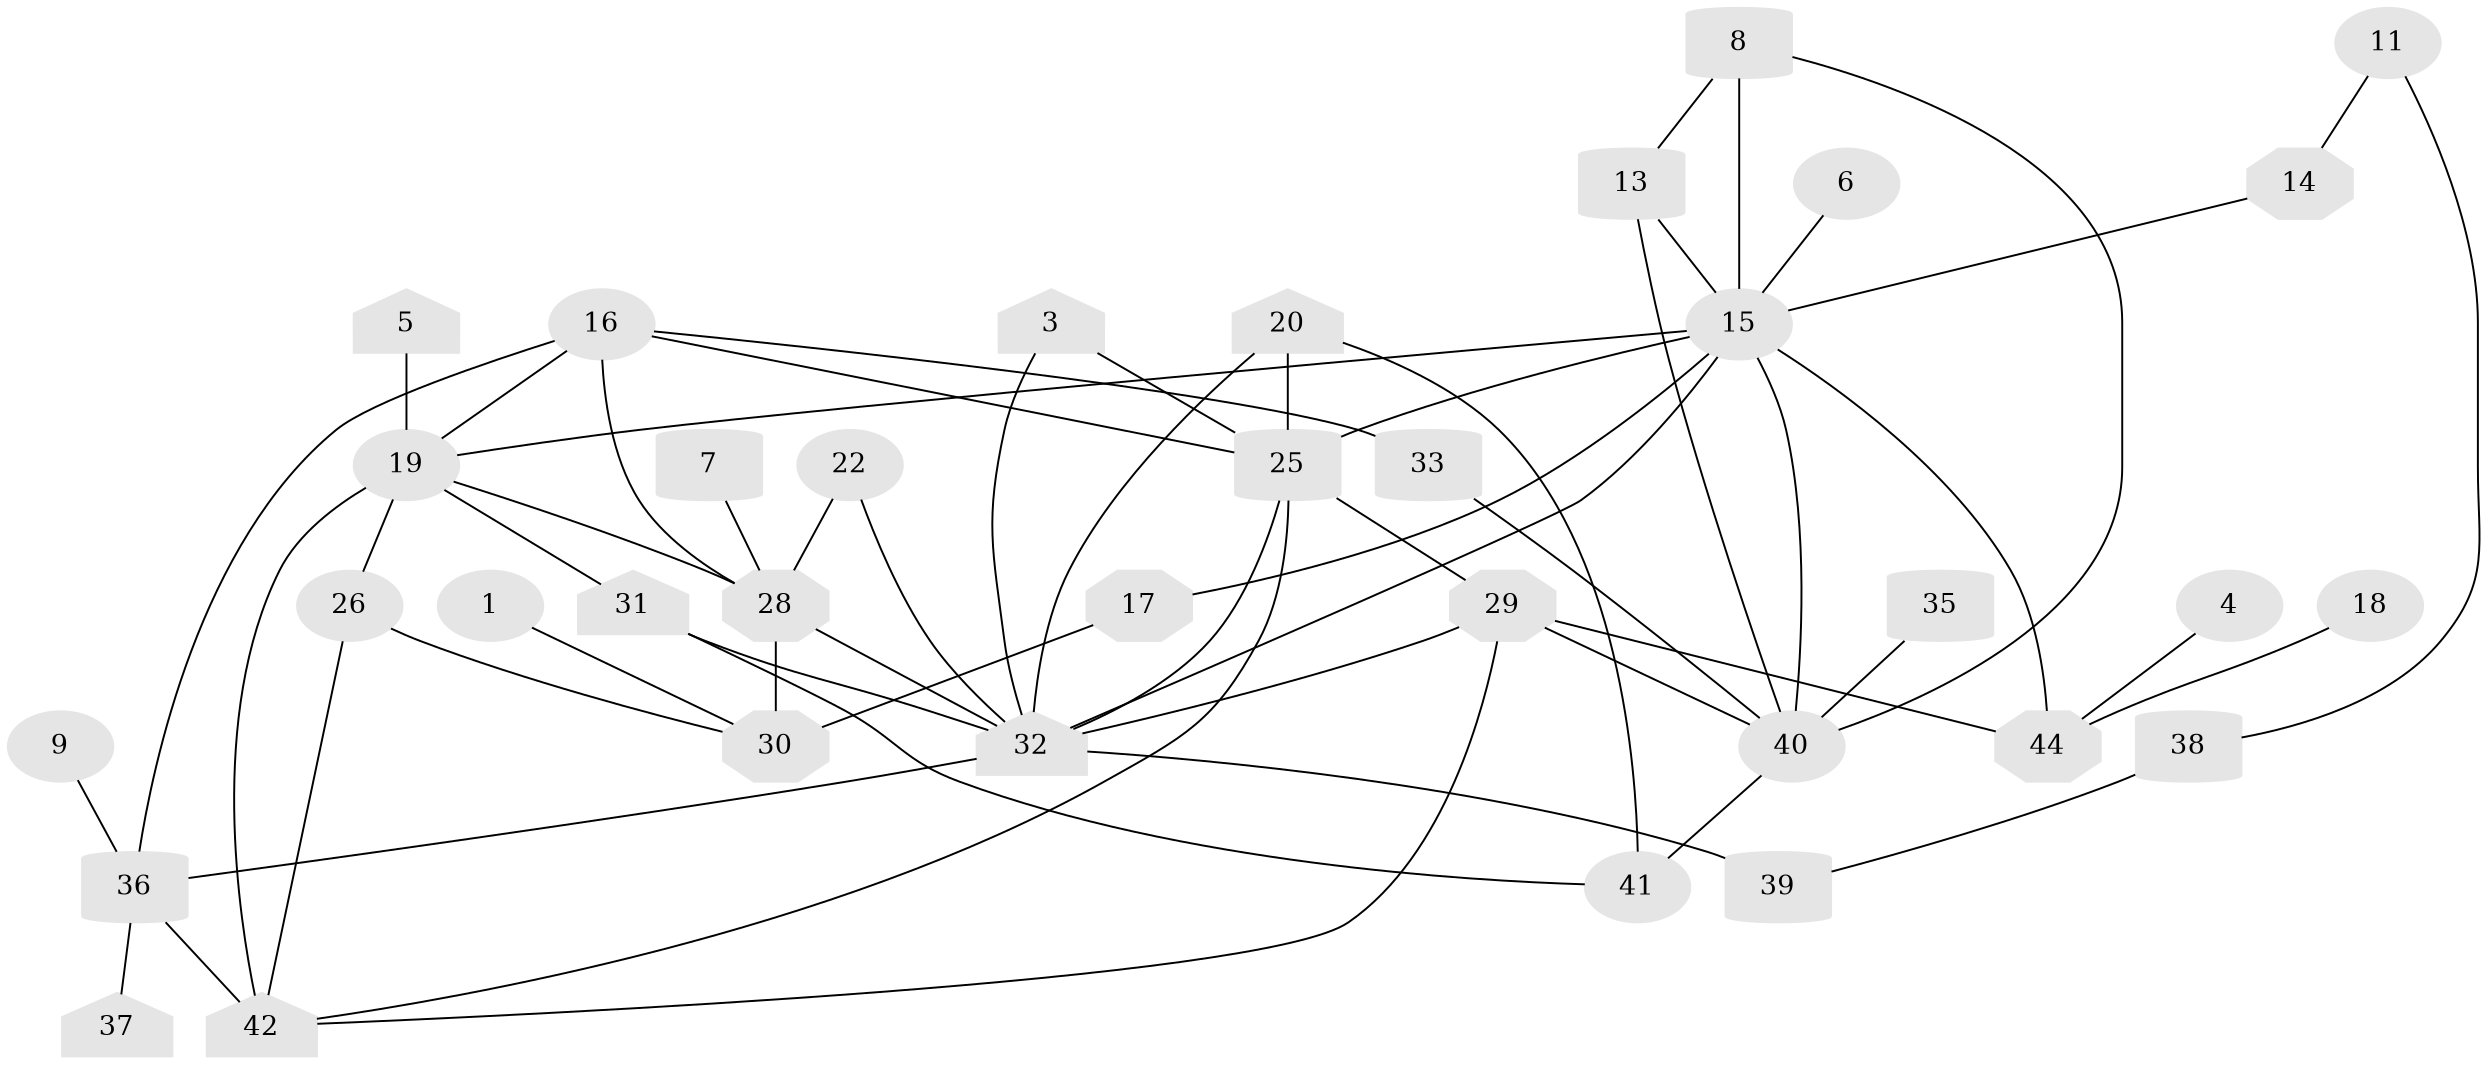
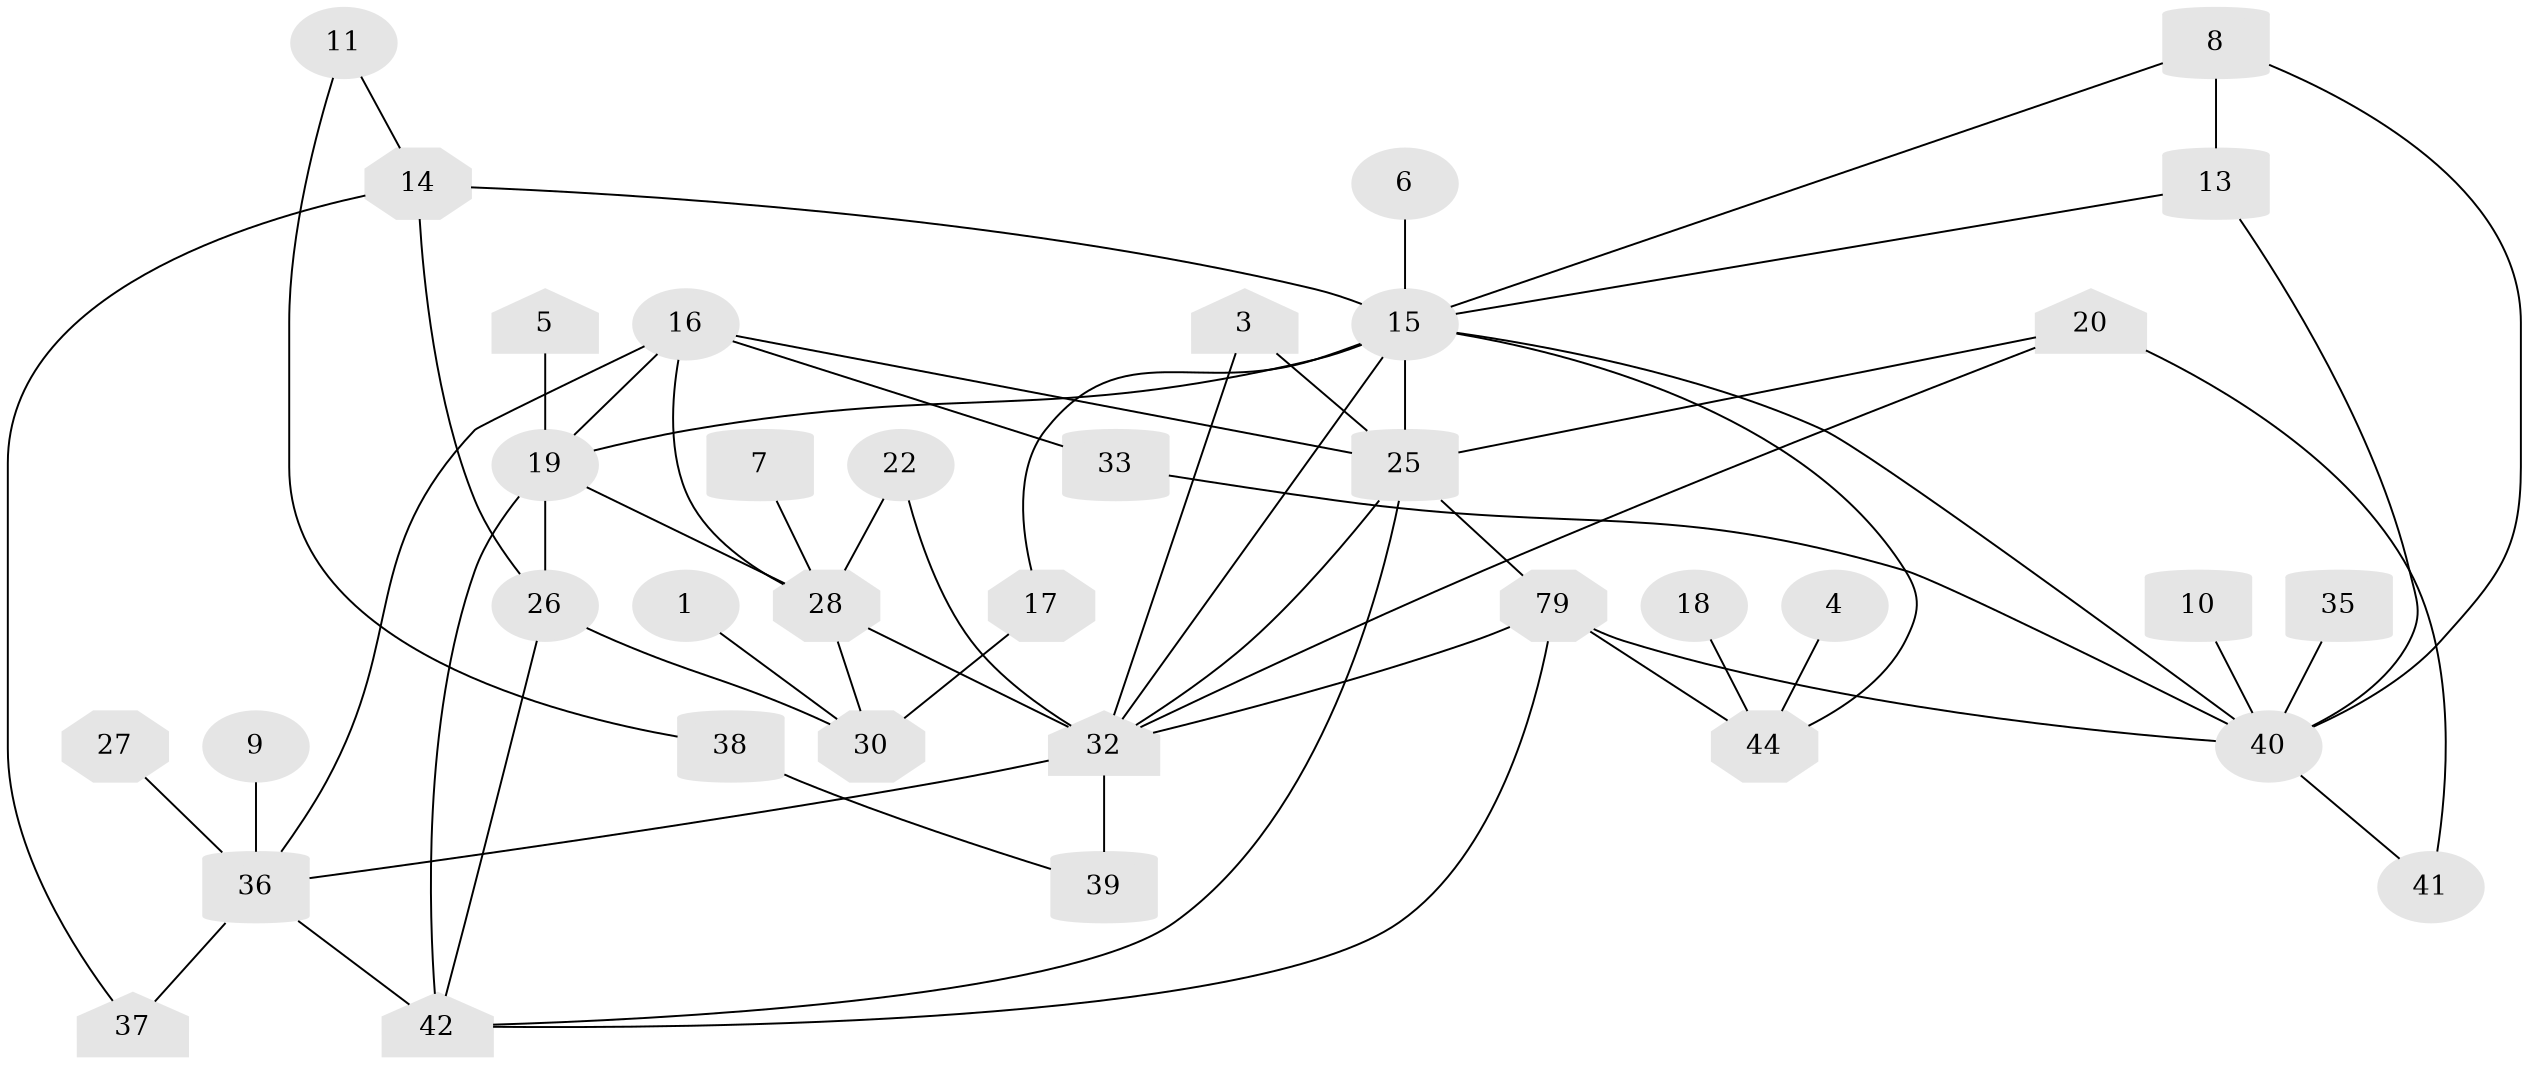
  graph {
    node [color=gray90 shape=ellipse style=filled]
    edge [weight=1.0]
    30 [shape=octagon]
    1
    3 [shape=house]
    25 [shape=cylinder]
    32 [shape=house]
    42 [shape=house]
-   29 [shape=octagon]
+   29 [shape=octagon label=79]
    36 [shape=cylinder]
    39 [shape=cylinder]
    44 [shape=octagon]
    4
    5 [shape=house]
    19
    28 [shape=octagon]
    26
-   31 [shape=house]
    6
    15
    40
    17 [shape=octagon]
    7 [shape=cylinder]
    8 [shape=cylinder]
    13 [shape=cylinder]
    41
    9
    37 [shape=house]
+   10 [shape=cylinder]
    14 [shape=octagon]
    11
    38 [shape=cylinder]
    16
    33 [shape=cylinder]
    18
    20 [shape=house]
    22
+   27 [shape=octagon]
    35 [shape=cylinder]
    1 -- 30
    3 -- 25
    3 -- 32
    25 -- 32
    25 -- 42
    25 -- 29
    32 -- 36
    32 -- 39 [weight=3.0]
    29 -- 32
    29 -- 42
    29 -- 44
    29 -- 40
    36 -- 42
    36 -- 37
    4 -- 44
    5 -- 19
    19 -- 42 [weight=3.0]
    19 -- 28
    19 -- 26
-   19 -- 31
    28 -- 30
    28 -- 32
    26 -- 30
    26 -- 42
-   31 -- 32 [weight=2.0]
-   31 -- 41
    6 -- 15
    15 -- 25 [weight=2.0]
    15 -- 32
    15 -- 44
    15 -- 19
    15 -- 40
    15 -- 17
    40 -- 41
    17 -- 30 [weight=2.0]
    7 -- 28
    8 -- 15
    8 -- 40
    8 -- 13
    13 -- 15
    13 -- 40
    9 -- 36
+   10 -- 40
+   14 -- 26
    14 -- 15
+   14 -- 37
    11 -- 14
    11 -- 38
    38 -- 39 [weight=2.0]
    16 -- 25
    16 -- 36
    16 -- 19
    16 -- 28 [weight=2.0]
    16 -- 33
    33 -- 40
    18 -- 44
    20 -- 25
    20 -- 32
    20 -- 41
    22 -- 32
    22 -- 28 [weight=2.0]
+   27 -- 36 [weight=2.0]
    35 -- 40
  }
